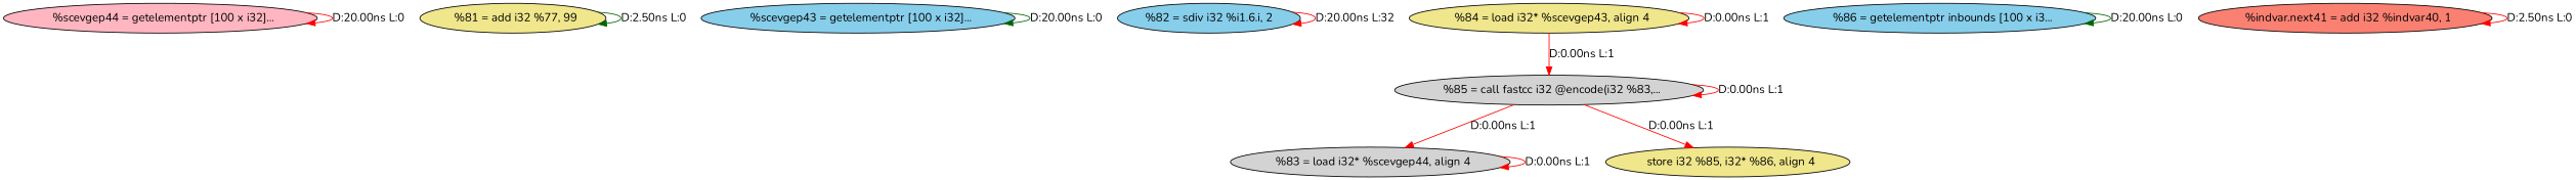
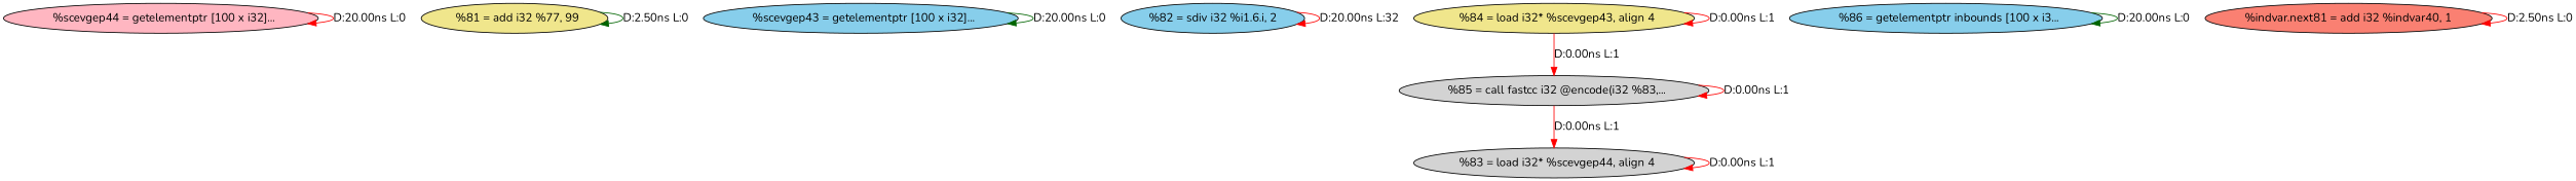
  digraph {
    fontname=Nunito
    node [fillcolor=khaki fontname=Nunito style=filled]
    edge [color=red fontname=Nunito]
    n1 [fillcolor=lightpink label="  %scevgep44 = getelementptr [100 x i32]..."]
    n2 [label="  %81 = add i32 %77, 99"]
    n3 [fillcolor=skyblue label="  %scevgep43 = getelementptr [100 x i32]..."]
    n4 [fillcolor=skyblue label="%82 = sdiv i32 %i1.6.i, 2"]
    n5 [fillcolor=lightgrey label="  %83 = load i32* %scevgep44, align 4"]
    n6 [fillcolor=lightgrey label="  %85 = call fastcc i32 @encode(i32 %83,..."]
-   n7 [label="  store i32 %85, i32* %86, align 4"]
    n8 [label="  %84 = load i32* %scevgep43, align 4"]
    n9 [fillcolor=skyblue label="  %86 = getelementptr inbounds [100 x i3..."]
-   n10 [fillcolor=salmon label="  %indvar.next41 = add i32 %indvar40, 1"]
+   n10 [fillcolor=salmon label="%indvar.next81 = add i32 %indvar40, 1"]
    n1 -> n1 [label="D:20.00ns L:0"]
    n2 -> n2 [color=darkgreen label="D:2.50ns L:0"]
    n3 -> n3 [color=darkgreen label="D:20.00ns L:0"]
    n4 -> n4 [label="D:20.00ns L:32"]
    n5 -> n5 [label="D:0.00ns L:1"]
    n6 -> n5 [label="D:0.00ns L:1"]
    n6 -> n6 [label="D:0.00ns L:1"]
-   n6 -> n7 [label="D:0.00ns L:1"]
    n8 -> n6 [label="D:0.00ns L:1"]
    n8 -> n8 [label="D:0.00ns L:1"]
    n9 -> n9 [color=darkgreen label="D:20.00ns L:0"]
    n10 -> n10 [label="D:2.50ns L:0"]
  }
